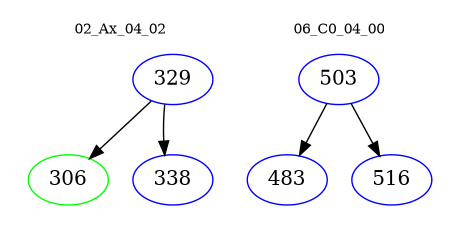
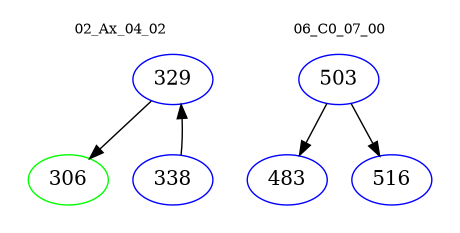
  digraph {
    node [color=blue]
    edge [color=black]
    n1 [label=329]
    n2 [color=green label=306]
    n3 [label=338]
    n4 [label=503]
    n5 [label=483]
    n6 [label=516]
    subgraph cluster_1 {
      color=white
      fontsize=10
      label="02_Ax_04_02"
      n1
      n2
      n3
    }
    subgraph cluster_2 {
      color=white
      fontsize=10
-     label="06_C0_04_00"
+     label="06_C0_07_00"
      n4
      n5
      n6
    }
    n1 -> n2
-   n1 -> n3
+   n3 -> n1
    n4 -> n5
    n4 -> n6
  }
